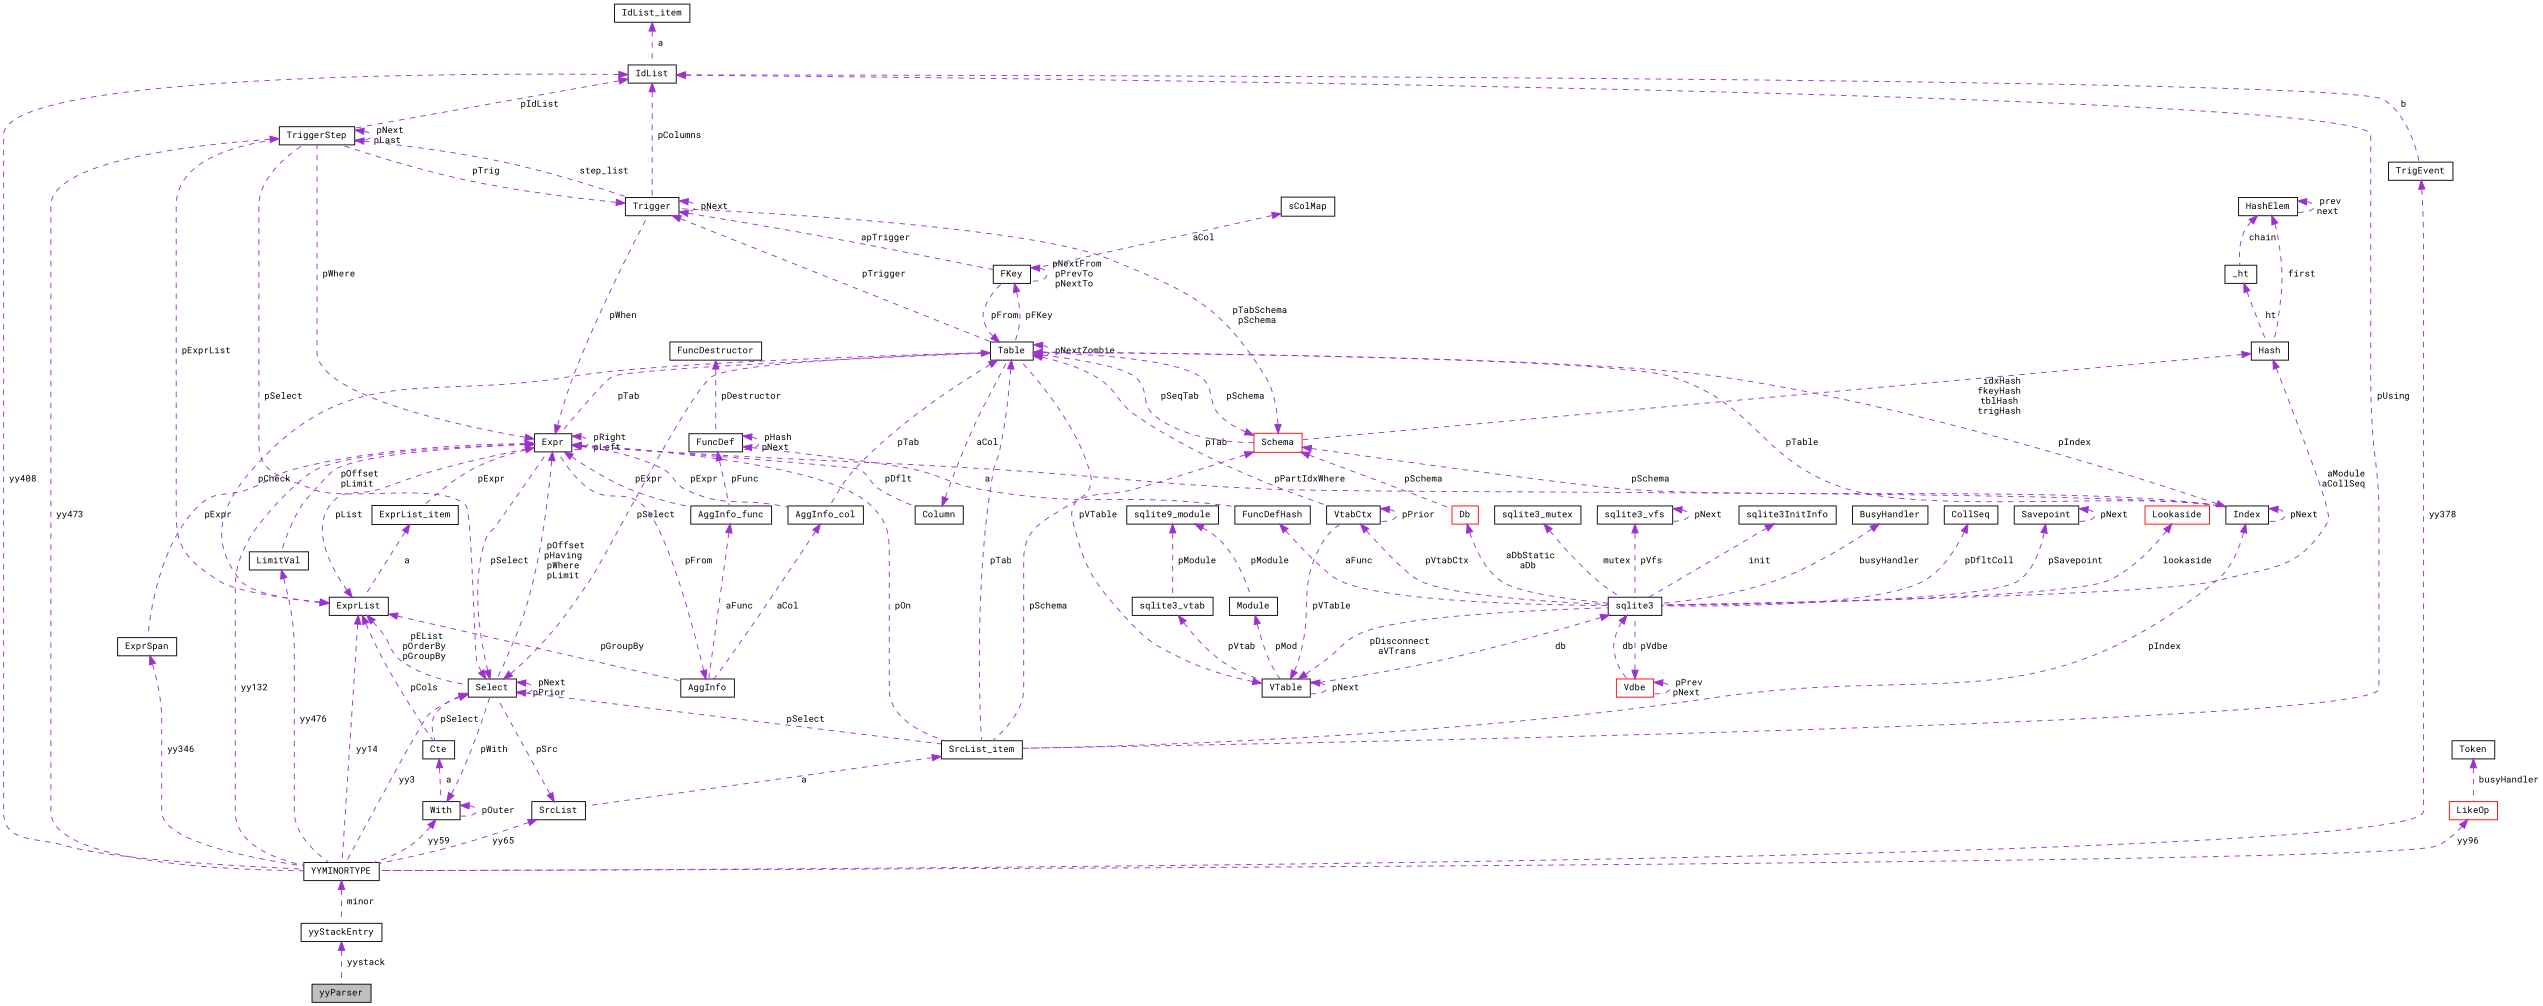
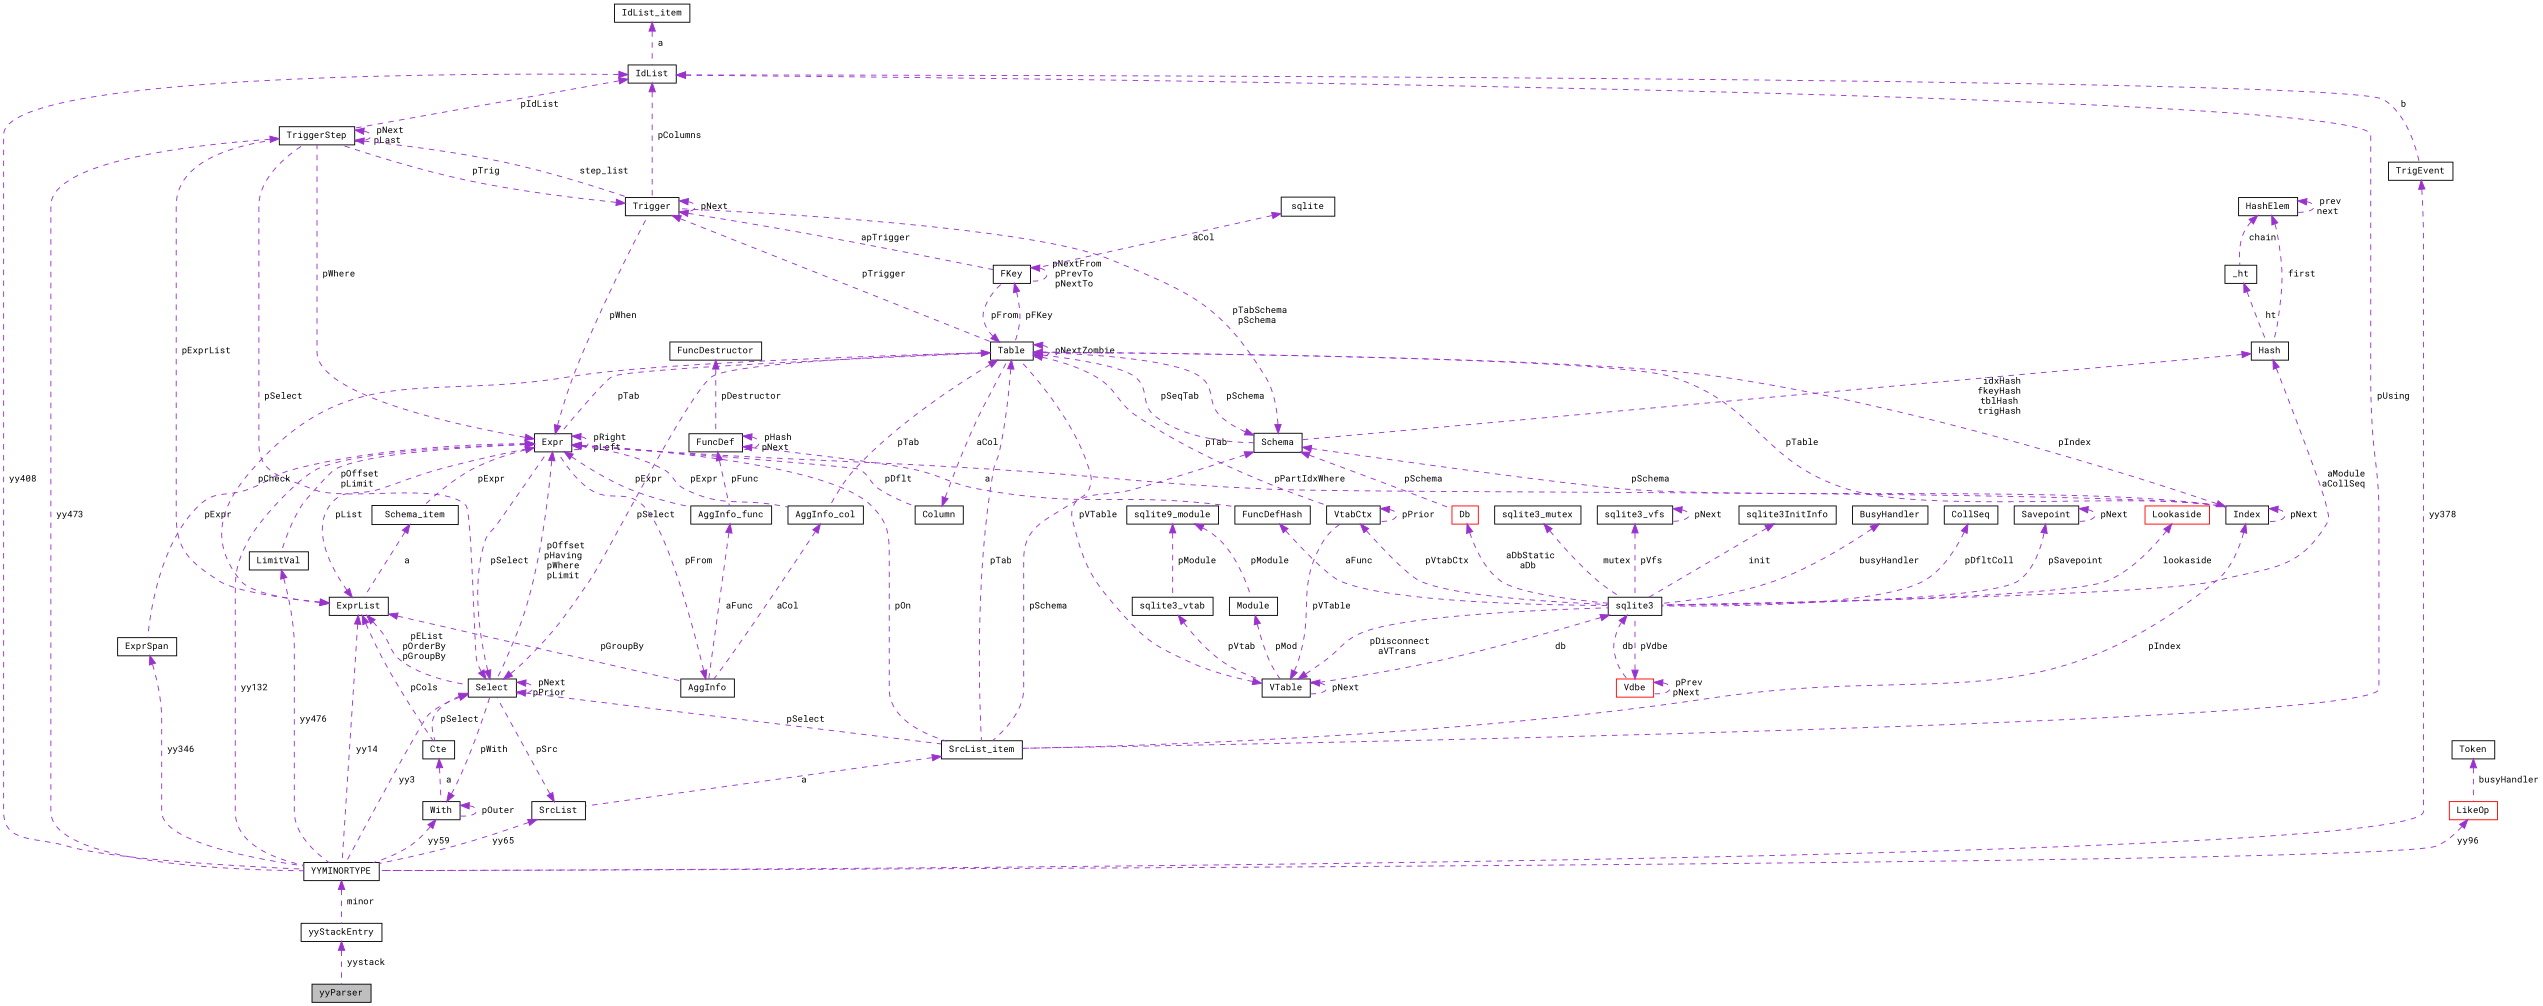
  digraph {
    fontname="Roboto Mono"
    node [color=black fillcolor=white fontname="Roboto Mono" fontsize=10 shape=record style=filled]
    edge [color=darkorchid3 dir=back fontname="Roboto Mono" fontsize=10 labelfontname=Helvetica labelfontsize=10 style=dashed]
    n1 [fillcolor=grey75 fontcolor=black height=0.2 label=yyParser width=0.4]
    n2 [height=0.2 label=yyStackEntry width=0.4]
    n3 [height=0.2 label=YYMINORTYPE width=0.4]
    n4 [height=0.2 label=TriggerStep width=0.4]
    n5 [height=0.2 label=Trigger width=0.4]
    n6 [height=0.2 label=Table width=0.4]
    n7 [height=0.2 label=FKey width=0.4]
    n8 [height=0.2 label=Expr width=0.4]
    n9 [height=0.2 label=AggInfo_col width=0.4]
    n10 [height=0.2 label=Column width=0.4]
    n11 [height=0.2 label=Select width=0.4]
-   n12 [height=0.2 label=ExprList_item width=0.4]
+   n12 [height=0.2 label=Schema_item width=0.4]
    n13 [height=0.2 label=SrcList_item width=0.4]
    n14 [height=0.2 label=Index width=0.4]
    n15 [height=0.2 label=AggInfo_func width=0.4]
    n16 [height=0.2 label=LimitVal width=0.4]
    n17 [height=0.2 label=ExprSpan width=0.4]
    n18 [height=0.2 label=AggInfo width=0.4]
    n19 [height=0.2 label=Cte width=0.4]
    n20 [height=0.2 label=ExprList width=0.4]
    n21 [height=0.2 label=SrcList width=0.4]
-   n22 [color=red height=0.2 label=Schema width=0.4]
+   n22 [height=0.2 label=Schema width=0.4]
    n23 [height=0.2 label=VtabCtx width=0.4]
    n24 [color=red height=0.2 label=Db width=0.4]
    n25 [height=0.2 label=sqlite3 width=0.4]
    n26 [height=0.2 label=Hash width=0.4]
    n27 [height=0.2 label=VTable width=0.4]
    n28 [color=red height=0.2 label=Vdbe width=0.4]
    n29 [height=0.2 label=_ht width=0.4]
    n30 [height=0.2 label=HashElem width=0.4]
-   n31 [height=0.2 label=sColMap width=0.4]
+   n31 [height=0.2 label=sqlite width=0.4]
    n32 [height=0.2 label=IdList width=0.4]
    n33 [height=0.2 label=TrigEvent width=0.4]
    n34 [height=0.2 label=IdList_item width=0.4]
    n35 [height=0.2 label=Savepoint width=0.4]
    n36 [height=0.2 label=FuncDefHash width=0.4]
    n37 [height=0.2 label=FuncDef width=0.4]
    n38 [height=0.2 label=FuncDestructor width=0.4]
    n39 [color=red height=0.2 label=Lookaside width=0.4]
    n40 [height=0.2 label=sqlite3_mutex width=0.4]
    n41 [height=0.2 label=sqlite3_vfs width=0.4]
    n42 [height=0.2 label=sqlite3InitInfo width=0.4]
    n43 [height=0.2 label=BusyHandler width=0.4]
    n44 [height=0.2 label=CollSeq width=0.4]
    n45 [height=0.2 label=Module width=0.4]
    n46 [height=0.2 label=sqlite9_module width=0.4]
    n47 [height=0.2 label=sqlite3_vtab width=0.4]
    n48 [height=0.2 label=With width=0.4]
    n49 [color=red height=0.2 label=LikeOp width=0.4]
    n50 [height=0.2 label=Token width=0.4]
    n2 -> n1 [label=" yystack"]
    n3 -> n2 [label=" minor"]
    n4 -> n3 [label=" yy473"]
    n4 -> n4 [label=" pNext\npLast"]
    n4 -> n5 [label=" step_list"]
    n5 -> n4 [label=" pTrig"]
    n5 -> n5 [label=" pNext"]
    n5 -> n6 [label=" pTrigger"]
    n5 -> n7 [label=" apTrigger"]
    n6 -> n6 [label=" pNextZombie"]
    n6 -> n7 [label=" pFrom"]
    n6 -> n8 [label=" pTab"]
    n6 -> n9 [label=" pTab"]
    n6 -> n13 [label=" pTab"]
    n6 -> n14 [label=" pTable"]
    n6 -> n22 [label=" pSeqTab"]
    n6 -> n23 [label=" pTab"]
    n7 -> n6 [label=" pFKey"]
    n7 -> n7 [label=" pNextFrom\npPrevTo\npNextTo"]
    n8 -> n3 [label=" yy132"]
    n8 -> n4 [label=" pWhere"]
    n8 -> n5 [label=" pWhen"]
    n8 -> n8 [label=" pRight\npLeft"]
    n8 -> n9 [label=" pExpr"]
    n8 -> n10 [label=" pDflt"]
    n8 -> n11 [label=" pOffset\npHaving\npWhere\npLimit"]
    n8 -> n12 [label=" pExpr"]
    n8 -> n13 [label=" pOn"]
    n8 -> n14 [label=" pPartIdxWhere"]
    n8 -> n15 [label=" pExpr"]
    n8 -> n16 [label=" pOffset\npLimit"]
    n8 -> n17 [label=" pExpr"]
    n9 -> n18 [label=" aCol"]
    n10 -> n6 [label=" aCol"]
    n11 -> n3 [label=" yy3"]
    n11 -> n4 [label=" pSelect"]
    n11 -> n6 [label=" pSelect"]
    n11 -> n8 [label=" pSelect"]
    n11 -> n11 [label=" pNext\npPrior"]
    n11 -> n13 [label=" pSelect"]
    n11 -> n19 [label=" pSelect"]
    n12 -> n20 [label=" a"]
    n13 -> n21 [label=" a"]
    n14 -> n6 [label=" pIndex"]
    n14 -> n13 [label=" pIndex"]
    n14 -> n14 [label=" pNext"]
    n15 -> n18 [label=" aFunc"]
    n16 -> n3 [label=" yy476"]
    n17 -> n3 [label=" yy346"]
    n18 -> n8 [label=" pFrom"]
    n19 -> n48 [label=" a"]
    n20 -> n3 [label=" yy14"]
    n20 -> n4 [label=" pExprList"]
    n20 -> n6 [label=" pCheck"]
    n20 -> n8 [label=" pList"]
    n20 -> n11 [label=" pEList\npOrderBy\npGroupBy"]
    n20 -> n18 [label=" pGroupBy"]
    n20 -> n19 [label=" pCols"]
    n21 -> n3 [label=" yy65"]
    n21 -> n11 [label=" pSrc"]
    n22 -> n5 [label=" pTabSchema\npSchema"]
    n22 -> n6 [label=" pSchema"]
    n22 -> n13 [label=" pSchema"]
    n22 -> n14 [label=" pSchema"]
    n22 -> n24 [label=" pSchema"]
    n23 -> n23 [label=" pPrior"]
    n23 -> n25 [label=" pVtabCtx"]
    n24 -> n25 [label=" aDbStatic\naDb"]
    n25 -> n27 [label=" db"]
    n25 -> n28 [label=" db"]
    n26 -> n22 [label=" idxHash\nfkeyHash\ntblHash\ntrigHash"]
    n26 -> n25 [label=" aModule\naCollSeq"]
    n27 -> n6 [label=" pVTable"]
    n27 -> n23 [label=" pVTable"]
    n27 -> n25 [label=" pDisconnect\naVTrans"]
    n27 -> n27 [label=" pNext"]
    n28 -> n25 [label=" pVdbe"]
    n28 -> n28 [label=" pPrev\npNext"]
    n29 -> n26 [label=" ht"]
    n30 -> n26 [label=" first"]
    n30 -> n29 [label=" chain"]
    n30 -> n30 [label=" prev\nnext"]
    n31 -> n7 [label=" aCol"]
    n32 -> n3 [label=" yy408"]
    n32 -> n4 [label=" pIdList"]
    n32 -> n5 [label=" pColumns"]
    n32 -> n13 [label=" pUsing"]
    n32 -> n33 [label=" b"]
    n33 -> n3 [label=" yy378"]
    n34 -> n32 [label=" a"]
    n35 -> n25 [label=" pSavepoint"]
    n35 -> n35 [label=" pNext"]
    n36 -> n25 [label=" aFunc"]
    n37 -> n15 [label=" pFunc"]
    n37 -> n36 [label=" a"]
    n37 -> n37 [label=" pHash\npNext"]
    n38 -> n37 [label=" pDestructor"]
    n39 -> n25 [label=" lookaside"]
    n40 -> n25 [label=" mutex"]
    n41 -> n25 [label=" pVfs"]
    n41 -> n41 [label=" pNext"]
    n42 -> n25 [label=" init"]
    n43 -> n25 [label=" busyHandler"]
    n44 -> n25 [label=" pDfltColl"]
    n45 -> n27 [label=" pMod"]
    n46 -> n45 [label=" pModule"]
    n46 -> n47 [label=" pModule"]
    n47 -> n27 [label=" pVtab"]
    n48 -> n3 [label=" yy59"]
    n48 -> n11 [label=" pWith"]
    n48 -> n48 [label=" pOuter"]
    n49 -> n3 [label=" yy96"]
    n50 -> n49 [label=" busyHandler"]
  }
